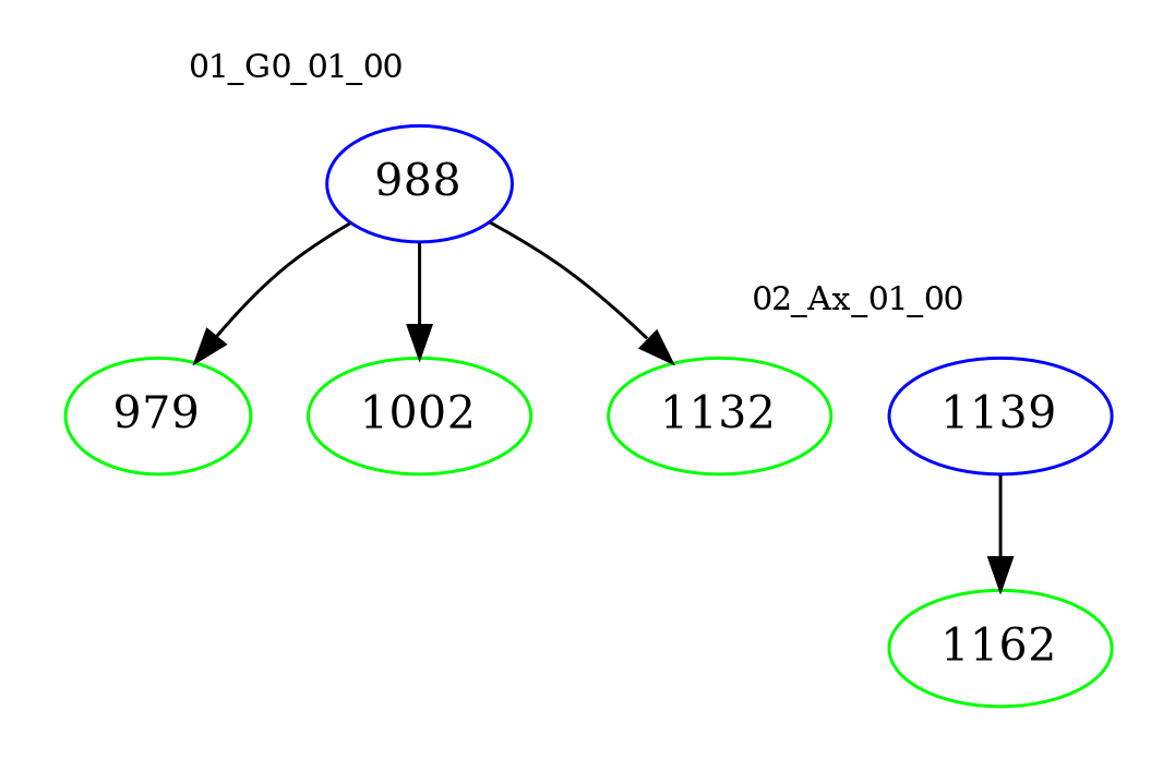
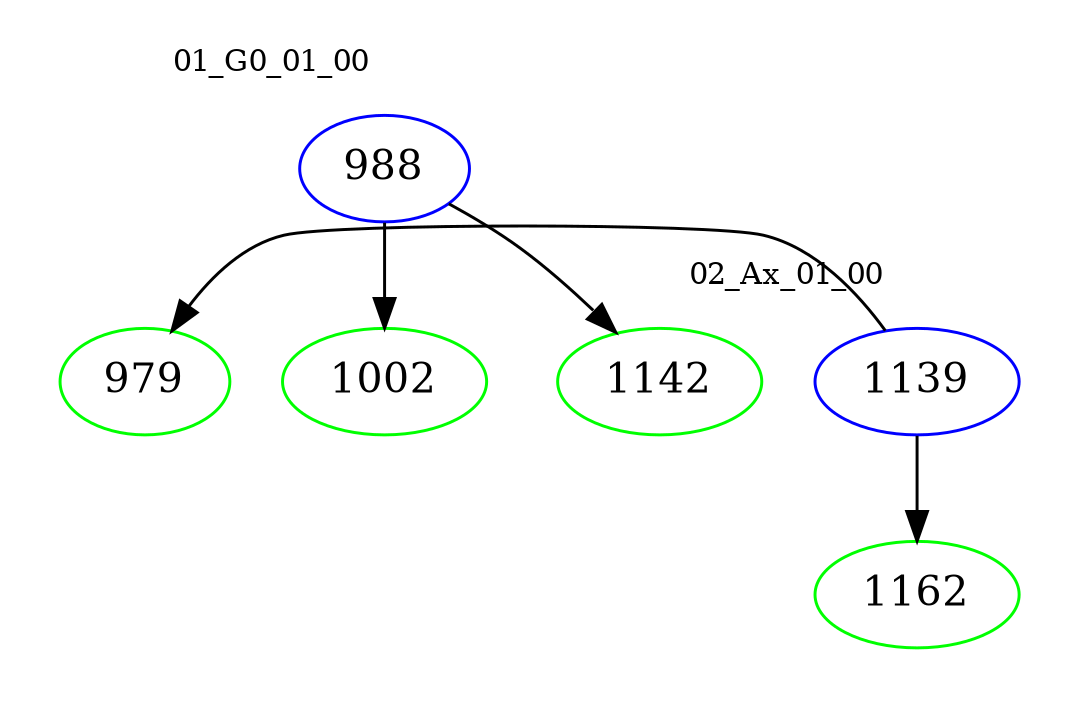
  digraph {
    node [color=green]
    edge [color=black style=solid]
    n1 [color=blue label=1139]
-   n2 [label=1132]
+   n2 [label=1142]
    n3 [label=1162]
    n4 [color=blue label=988]
    n5 [label=979]
    n6 [label=1002]
    subgraph cluster_1 {
      color=white
      fontsize=10
      label="02_Ax_01_00"
      n1
      n2
      n3
    }
    subgraph cluster_2 {
      color=white
      fontsize=10
      label="01_G0_01_00"
      n4
      n5
      n6
    }
    n1 -> n3
    n4 -> n2
-   n4 -> n5
+   n1 -> n5
    n4 -> n6
  }
